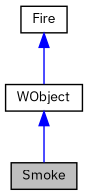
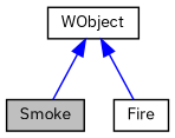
  digraph {
    fontname="IBM Plex Sans"
    node [color=black fontname="IBM Plex Sans" fontsize=10 shape=record]
    edge [color=blue dir=back fontname="IBM Plex Sans" fontsize=10 labelfontname=FreeSans labelfontsize=10 style=solid]
    n1 [fillcolor=grey75 fontcolor=black height=0.2 label=Smoke style=filled width=0.4]
    n2 [height=0.2 label=Fire width=0.4]
    n3 [height=0.2 label=WObject width=0.4]
    n3 -> n1
-   n2 -> n3
+   n3 -> n2
  }
